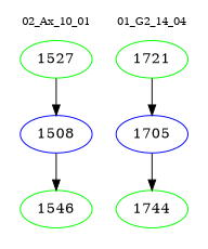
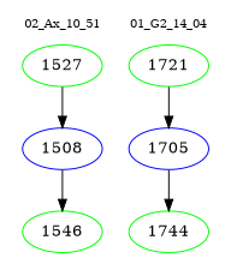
  digraph {
    node [color=green]
    edge [color=black]
    n1 [label=1527]
    n2 [color=blue label=1508]
    n3 [label=1546]
    n4 [label=1721]
    n5 [color=blue label=1705]
    n6 [label=1744]
    subgraph cluster_1 {
      color=white
      fontsize=10
-     label="02_Ax_10_01"
+     label="02_Ax_10_51"
      n1
      n2
      n3
    }
    subgraph cluster_2 {
      color=white
      fontsize=10
      label="01_G2_14_04"
      n4
      n5
      n6
    }
    n1 -> n2
    n2 -> n3
    n4 -> n5
    n5 -> n6
  }
